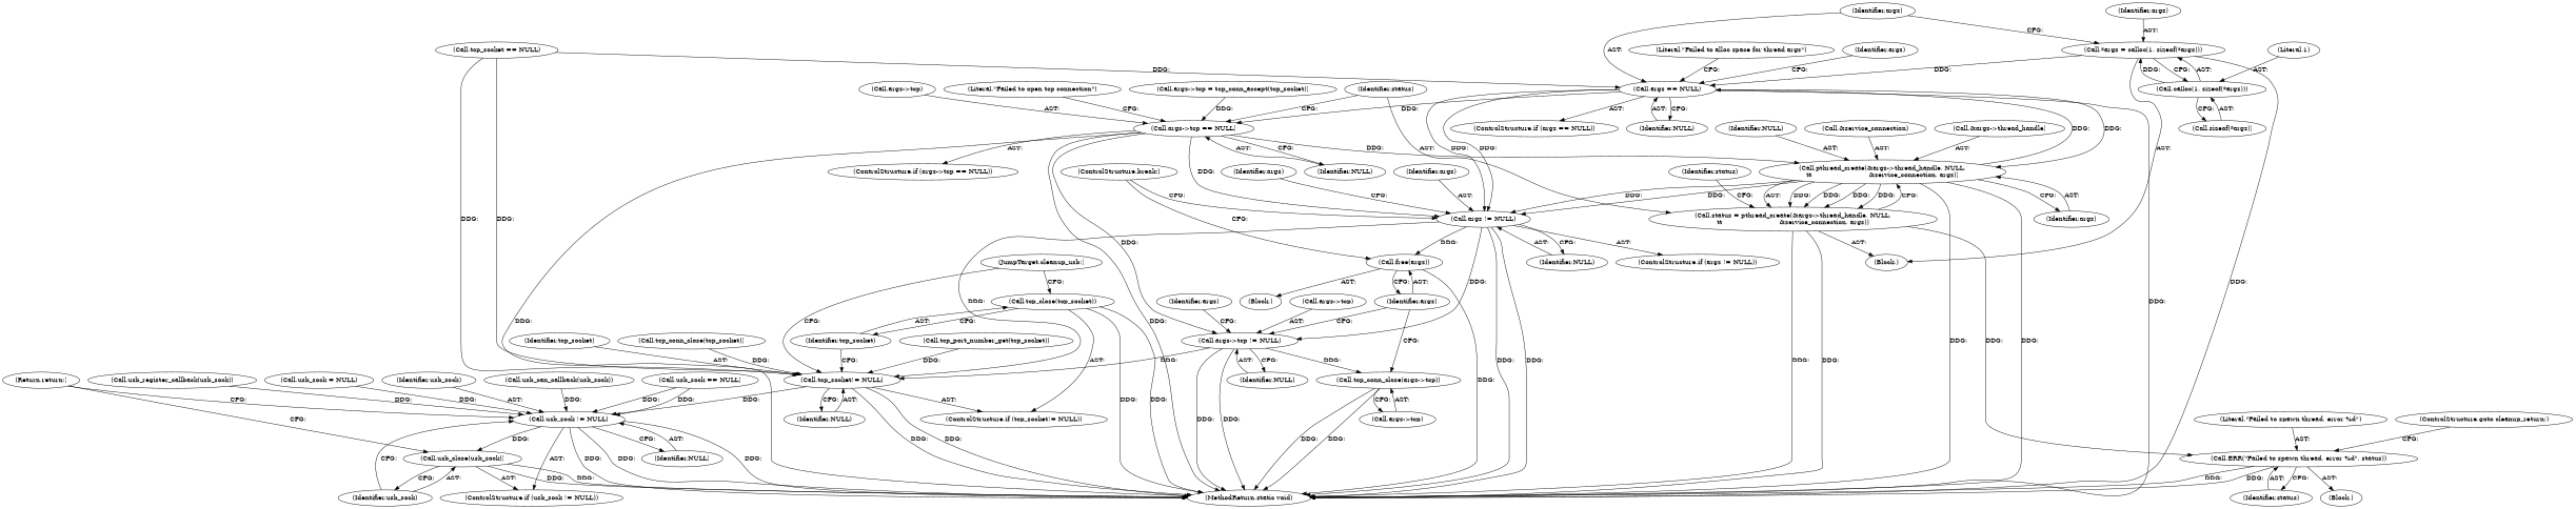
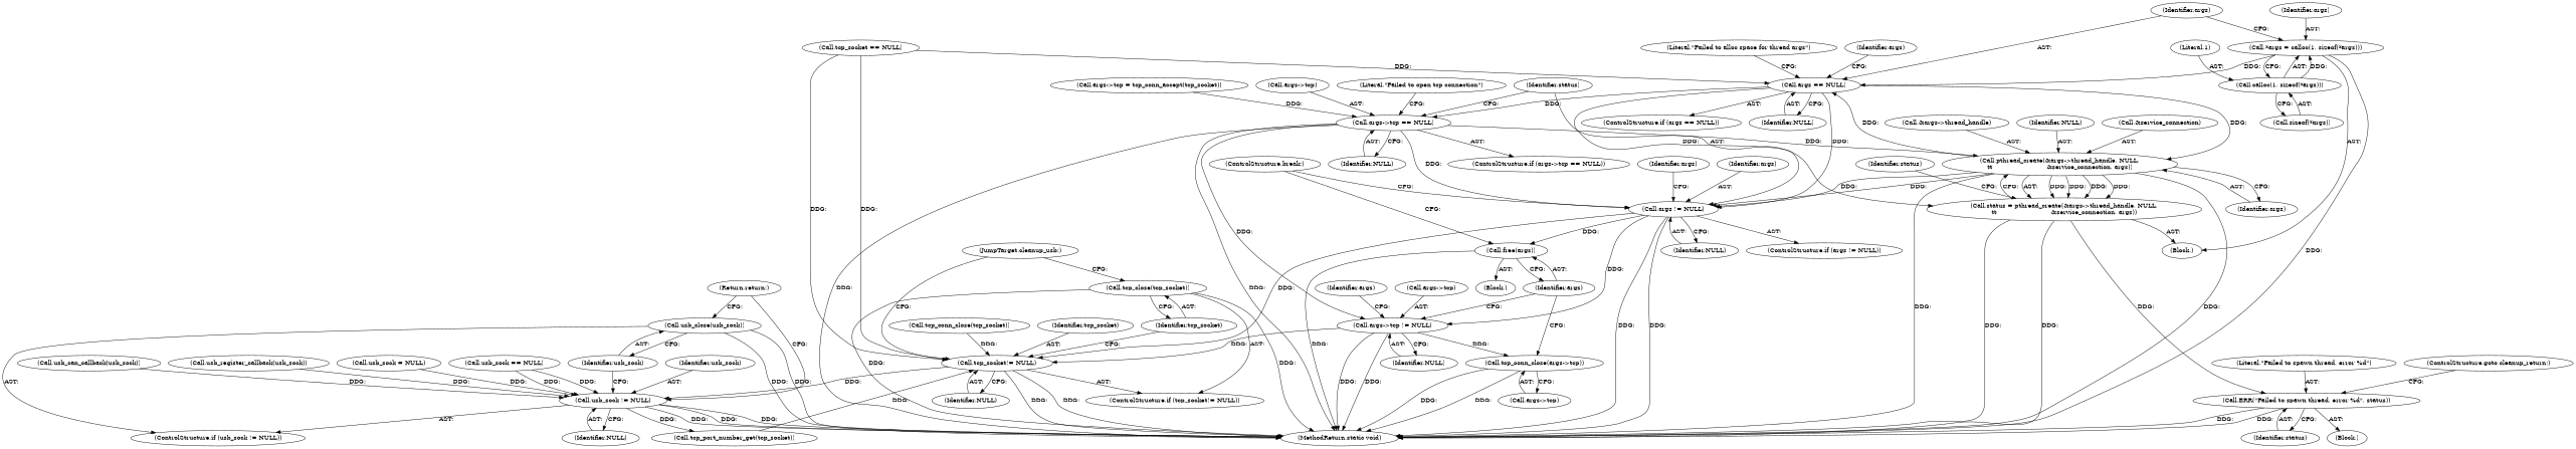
  digraph {
    n1 [label="(Call,*args = calloc(1, sizeof(*args)))"]
    n2 [label="(Call,calloc(1, sizeof(*args)))"]
    n3 [label="(Call,args == NULL)"]
    n4 [label="(MethodReturn,static void)"]
    n5 [label="(Block,)"]
    n6 [label="(Call,sizeof(*args))"]
    n7 [label="(Call,args->tcp == NULL)"]
    n8 [label="(Call,pthread_create(&args->thread_handle, NULL,\n\t\t                            &service_connection, args))"]
    n9 [label="(Call,args != NULL)"]
    n10 [label="(ControlStructure,if (args == NULL))"]
    n11 [label="(Identifier,NULL)"]
    n12 [label="(Call,args->tcp != NULL)"]
    n13 [label="(Identifier,NULL)"]
    n14 [label="(ControlStructure,if (args->tcp == NULL))"]
    n15 [label="(Call,status = pthread_create(&args->thread_handle, NULL,\n\t\t                            &service_connection, args))"]
    n16 [label="(Identifier,args)"]
    n17 [label="(Call,tcp_socket!= NULL)"]
    n18 [label="(Call,free(args))"]
    n19 [label="(ControlStructure,if (args != NULL))"]
    n20 [label="(Identifier,NULL)"]
    n21 [label="(Call,tcp_conn_close(args->tcp))"]
    n22 [label="(Identifier,NULL)"]
    n23 [label="(Call,ERR(\"Failed to spawn thread, error %d\", status))"]
    n24 [label="(Identifier,status)"]
    n25 [label="(Block,)"]
    n26 [label="(Call,usb_sock != NULL)"]
    n27 [label="(Identifier,NULL)"]
    n28 [label="(ControlStructure,if (tcp_socket!= NULL))"]
    n29 [label="(Block,)"]
    n30 [label="(Identifier,args)"]
    n31 [label="(Call,args->tcp)"]
    n32 [label="(Call,tcp_close(tcp_socket))"]
    n33 [label="(Identifier,tcp_socket)"]
    n34 [label="(Call,usb_close(usb_sock))"]
    n35 [label="(Identifier,NULL)"]
    n36 [label="(ControlStructure,if (usb_sock != NULL))"]
    n37 [label="(Identifier,usb_sock)"]
    n38 [label="(Call,tcp_socket == NULL)"]
    n39 [label="(Literal,\"Failed to open tcp connection\")"]
    n40 [label="(Identifier,NULL)"]
    n41 [label="(Literal,\"Failed to alloc space for thread args\")"]
    n42 [label="(Call,usb_sock = NULL)"]
    n43 [label="(Call,args->tcp = tcp_conn_accept(tcp_socket))"]
    n44 [label="(Literal,\"Failed to spawn thread, error %d\")"]
    n45 [label="(Identifier,status)"]
    n46 [label="(Identifier,usb_sock)"]
    n47 [label="(Identifier,args)"]
    n48 [label="(Call,tcp_conn_close(tcp_socket))"]
    n49 [label="(Call,tcp_port_number_get(tcp_socket))"]
    n50 [label="(Identifier,args)"]
    n51 [label="(Identifier,args)"]
    n52 [label="(Call,&service_connection)"]
    n53 [label="(Identifier,args)"]
    n54 [label="(JumpTarget,cleanup_usb:)"]
    n55 [label="(Return,return;)"]
    n56 [label="(Identifier,args)"]
    n57 [label="(ControlStructure,goto cleanup_return;)"]
    n58 [label="(Call,usb_sock == NULL)"]
    n59 [label="(Identifier,args)"]
    n60 [label="(ControlStructure,break;)"]
    n61 [label="(Call,&args->thread_handle)"]
    n62 [label="(Identifier,status)"]
    n63 [label="(Call,args->tcp)"]
    n64 [label="(Call,args->tcp)"]
    n65 [label="(Call,usb_can_callback(usb_sock))"]
    n66 [label="(Literal,1)"]
    n67 [label="(Call,usb_register_callback(usb_sock))"]
    n68 [label="(Identifier,tcp_socket)"]
    n1 -> n2 [label="CFG: "]
    n1 -> n3 [label="DDG: "]
    n1 -> n4 [label="DDG: "]
    n1 -> n5 [label="AST: "]
    n2 -> n1 [label="AST: "]
    n2 -> n1 [label="DDG: "]
    n2 -> n6 [label="CFG: "]
-   n3 -> n4 [label="DDG: "]
    n3 -> n7 [label="DDG: "]
    n3 -> n8 [label="DDG: "]
    n3 -> n9 [label="DDG: "]
    n3 -> n9 [label="DDG: "]
    n3 -> n10 [label="AST: "]
    n3 -> n11 [label="CFG: "]
    n6 -> n2 [label="AST: "]
    n7 -> n4 [label="DDG: "]
    n7 -> n4 [label="DDG: "]
    n7 -> n8 [label="DDG: "]
    n7 -> n9 [label="DDG: "]
    n7 -> n12 [label="DDG: "]
    n7 -> n13 [label="CFG: "]
    n7 -> n14 [label="AST: "]
    n8 -> n3 [label="DDG: "]
    n8 -> n4 [label="DDG: "]
    n8 -> n4 [label="DDG: "]
    n8 -> n9 [label="DDG: "]
    n8 -> n9 [label="DDG: "]
    n8 -> n15 [label="AST: "]
    n8 -> n15 [label="DDG: "]
    n8 -> n15 [label="DDG: "]
    n8 -> n15 [label="DDG: "]
    n8 -> n15 [label="DDG: "]
    n8 -> n16 [label="CFG: "]
    n9 -> n4 [label="DDG: "]
    n9 -> n4 [label="DDG: "]
    n9 -> n12 [label="DDG: "]
    n9 -> n17 [label="DDG: "]
    n9 -> n18 [label="DDG: "]
    n9 -> n19 [label="AST: "]
    n9 -> n20 [label="CFG: "]
    n11 -> n3 [label="AST: "]
    n12 -> n4 [label="DDG: "]
    n12 -> n4 [label="DDG: "]
    n12 -> n17 [label="DDG: "]
    n12 -> n21 [label="DDG: "]
    n12 -> n22 [label="CFG: "]
    n13 -> n7 [label="AST: "]
    n15 -> n4 [label="DDG: "]
    n15 -> n4 [label="DDG: "]
    n15 -> n5 [label="AST: "]
    n15 -> n8 [label="CFG: "]
    n15 -> n23 [label="DDG: "]
    n16 -> n8 [label="AST: "]
    n17 -> n4 [label="DDG: "]
    n17 -> n4 [label="DDG: "]
    n17 -> n26 [label="DDG: "]
    n17 -> n27 [label="CFG: "]
    n17 -> n28 [label="AST: "]
    n18 -> n4 [label="DDG: "]
    n18 -> n29 [label="AST: "]
    n18 -> n30 [label="CFG: "]
    n20 -> n9 [label="AST: "]
    n21 -> n4 [label="DDG: "]
    n21 -> n4 [label="DDG: "]
    n21 -> n31 [label="CFG: "]
    n22 -> n12 [label="AST: "]
    n23 -> n4 [label="DDG: "]
    n23 -> n4 [label="DDG: "]
    n23 -> n24 [label="CFG: "]
    n23 -> n25 [label="AST: "]
    n24 -> n23 [label="AST: "]
    n26 -> n4 [label="DDG: "]
    n26 -> n4 [label="DDG: "]
    n26 -> n4 [label="DDG: "]
-   n26 -> n34 [label="DDG: "]
+   n26 -> n49 [label="DDG: "]
    n26 -> n35 [label="CFG: "]
    n26 -> n36 [label="AST: "]
    n27 -> n17 [label="AST: "]
    n30 -> n12 [label="CFG: "]
    n30 -> n18 [label="AST: "]
    n30 -> n21 [label="CFG: "]
    n31 -> n21 [label="AST: "]
    n32 -> n4 [label="DDG: "]
    n32 -> n4 [label="DDG: "]
    n32 -> n28 [label="AST: "]
    n32 -> n33 [label="CFG: "]
    n33 -> n17 [label="CFG: "]
    n33 -> n32 [label="AST: "]
    n34 -> n4 [label="DDG: "]
    n34 -> n4 [label="DDG: "]
    n34 -> n36 [label="AST: "]
    n34 -> n37 [label="CFG: "]
    n35 -> n26 [label="AST: "]
    n37 -> n26 [label="CFG: "]
    n37 -> n34 [label="AST: "]
    n38 -> n3 [label="DDG: "]
    n38 -> n17 [label="DDG: "]
    n38 -> n17 [label="DDG: "]
    n39 -> n7 [label="CFG: "]
    n40 -> n8 [label="AST: "]
    n41 -> n3 [label="CFG: "]
    n42 -> n26 [label="DDG: "]
    n43 -> n7 [label="DDG: "]
    n44 -> n23 [label="AST: "]
    n45 -> n7 [label="CFG: "]
    n45 -> n15 [label="AST: "]
    n46 -> n26 [label="AST: "]
    n47 -> n1 [label="AST: "]
    n48 -> n17 [label="DDG: "]
    n49 -> n17 [label="DDG: "]
    n50 -> n3 [label="CFG: "]
    n51 -> n9 [label="CFG: "]
    n52 -> n8 [label="AST: "]
    n53 -> n9 [label="AST: "]
    n54 -> n17 [label="CFG: "]
    n54 -> n32 [label="CFG: "]
    n55 -> n26 [label="CFG: "]
    n55 -> n34 [label="CFG: "]
    n56 -> n12 [label="CFG: "]
    n57 -> n23 [label="CFG: "]
    n58 -> n26 [label="DDG: "]
    n58 -> n26 [label="DDG: "]
    n59 -> n1 [label="CFG: "]
    n59 -> n3 [label="AST: "]
    n60 -> n9 [label="CFG: "]
    n60 -> n18 [label="CFG: "]
    n61 -> n8 [label="AST: "]
    n62 -> n15 [label="CFG: "]
    n63 -> n12 [label="AST: "]
    n64 -> n7 [label="AST: "]
    n65 -> n26 [label="DDG: "]
    n66 -> n2 [label="AST: "]
    n67 -> n26 [label="DDG: "]
    n68 -> n17 [label="AST: "]
  }
